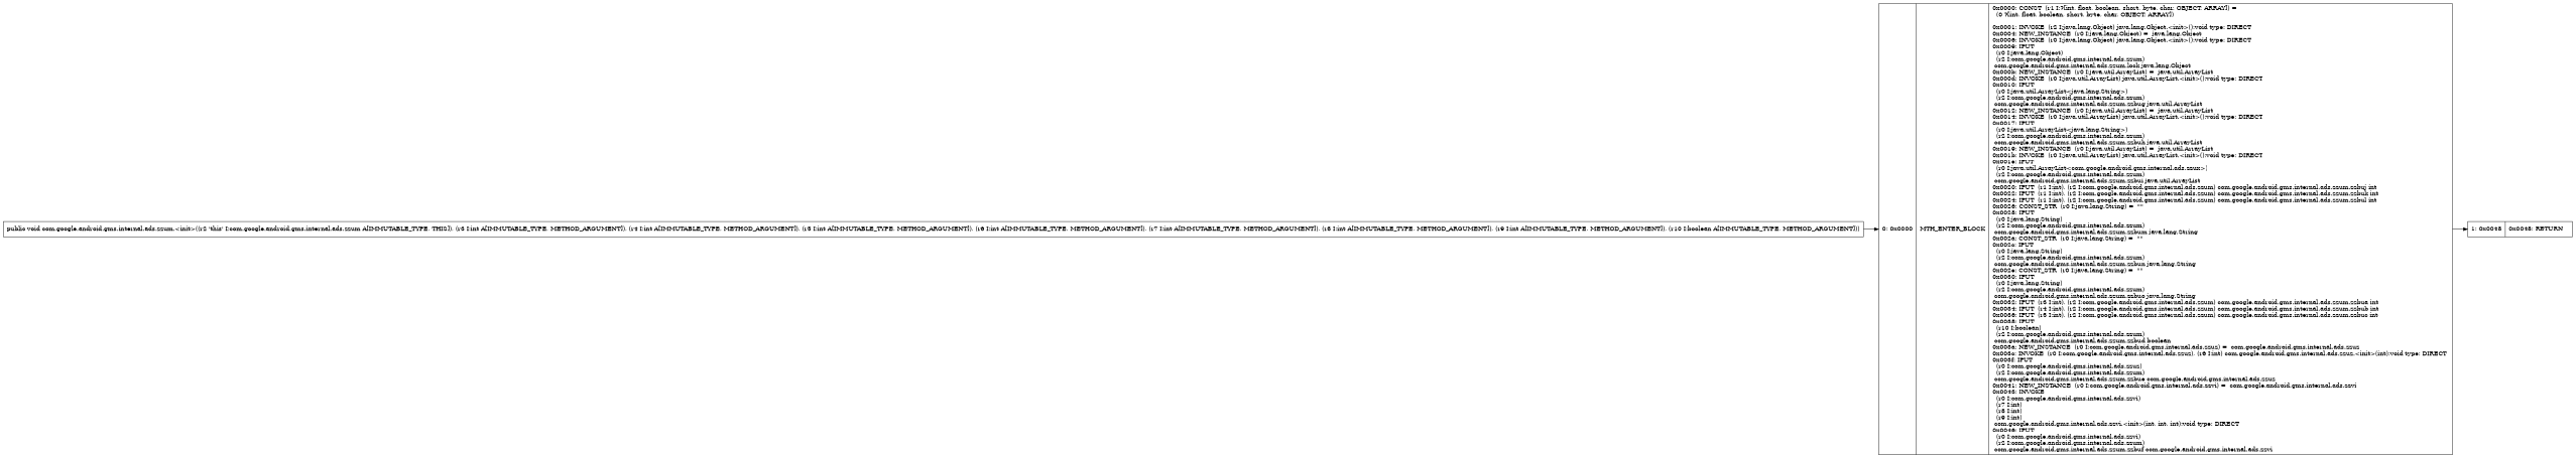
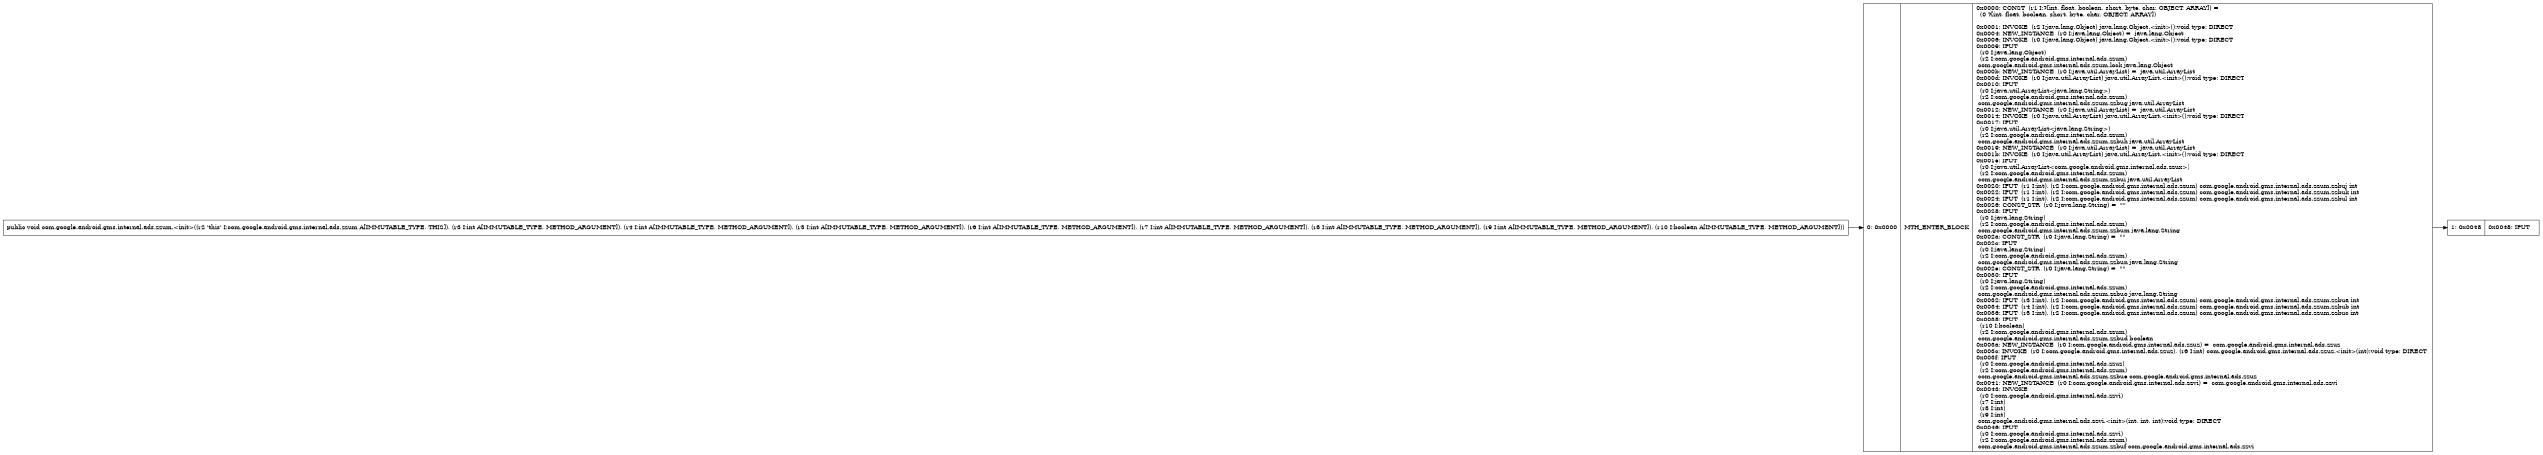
  digraph {
    rankdir=LR
    node [shape=record]
    n1 [label="{0\:\ 0x0000|MTH_ENTER_BLOCK\l|0x0000: CONST  (r1 I:?[int, float, boolean, short, byte, char, OBJECT, ARRAY]) = \l  (0 ?[int, float, boolean, short, byte, char, OBJECT, ARRAY])\l \l0x0001: INVOKE  (r2 I:java.lang.Object) java.lang.Object.\<init\>():void type: DIRECT \l0x0004: NEW_INSTANCE  (r0 I:java.lang.Object) =  java.lang.Object \l0x0006: INVOKE  (r0 I:java.lang.Object) java.lang.Object.\<init\>():void type: DIRECT \l0x0009: IPUT  \l  (r0 I:java.lang.Object)\l  (r2 I:com.google.android.gms.internal.ads.zzum)\l com.google.android.gms.internal.ads.zzum.lock java.lang.Object \l0x000b: NEW_INSTANCE  (r0 I:java.util.ArrayList) =  java.util.ArrayList \l0x000d: INVOKE  (r0 I:java.util.ArrayList) java.util.ArrayList.\<init\>():void type: DIRECT \l0x0010: IPUT  \l  (r0 I:java.util.ArrayList\<java.lang.String\>)\l  (r2 I:com.google.android.gms.internal.ads.zzum)\l com.google.android.gms.internal.ads.zzum.zzbug java.util.ArrayList \l0x0012: NEW_INSTANCE  (r0 I:java.util.ArrayList) =  java.util.ArrayList \l0x0014: INVOKE  (r0 I:java.util.ArrayList) java.util.ArrayList.\<init\>():void type: DIRECT \l0x0017: IPUT  \l  (r0 I:java.util.ArrayList\<java.lang.String\>)\l  (r2 I:com.google.android.gms.internal.ads.zzum)\l com.google.android.gms.internal.ads.zzum.zzbuh java.util.ArrayList \l0x0019: NEW_INSTANCE  (r0 I:java.util.ArrayList) =  java.util.ArrayList \l0x001b: INVOKE  (r0 I:java.util.ArrayList) java.util.ArrayList.\<init\>():void type: DIRECT \l0x001e: IPUT  \l  (r0 I:java.util.ArrayList\<com.google.android.gms.internal.ads.zzux\>)\l  (r2 I:com.google.android.gms.internal.ads.zzum)\l com.google.android.gms.internal.ads.zzum.zzbui java.util.ArrayList \l0x0020: IPUT  (r1 I:int), (r2 I:com.google.android.gms.internal.ads.zzum) com.google.android.gms.internal.ads.zzum.zzbuj int \l0x0022: IPUT  (r1 I:int), (r2 I:com.google.android.gms.internal.ads.zzum) com.google.android.gms.internal.ads.zzum.zzbuk int \l0x0024: IPUT  (r1 I:int), (r2 I:com.google.android.gms.internal.ads.zzum) com.google.android.gms.internal.ads.zzum.zzbul int \l0x0026: CONST_STR  (r0 I:java.lang.String) =  \"\" \l0x0028: IPUT  \l  (r0 I:java.lang.String)\l  (r2 I:com.google.android.gms.internal.ads.zzum)\l com.google.android.gms.internal.ads.zzum.zzbum java.lang.String \l0x002a: CONST_STR  (r0 I:java.lang.String) =  \"\" \l0x002c: IPUT  \l  (r0 I:java.lang.String)\l  (r2 I:com.google.android.gms.internal.ads.zzum)\l com.google.android.gms.internal.ads.zzum.zzbun java.lang.String \l0x002e: CONST_STR  (r0 I:java.lang.String) =  \"\" \l0x0030: IPUT  \l  (r0 I:java.lang.String)\l  (r2 I:com.google.android.gms.internal.ads.zzum)\l com.google.android.gms.internal.ads.zzum.zzbuo java.lang.String \l0x0032: IPUT  (r3 I:int), (r2 I:com.google.android.gms.internal.ads.zzum) com.google.android.gms.internal.ads.zzum.zzbua int \l0x0034: IPUT  (r4 I:int), (r2 I:com.google.android.gms.internal.ads.zzum) com.google.android.gms.internal.ads.zzum.zzbub int \l0x0036: IPUT  (r5 I:int), (r2 I:com.google.android.gms.internal.ads.zzum) com.google.android.gms.internal.ads.zzum.zzbuc int \l0x0038: IPUT  \l  (r10 I:boolean)\l  (r2 I:com.google.android.gms.internal.ads.zzum)\l com.google.android.gms.internal.ads.zzum.zzbud boolean \l0x003a: NEW_INSTANCE  (r0 I:com.google.android.gms.internal.ads.zzuz) =  com.google.android.gms.internal.ads.zzuz \l0x003c: INVOKE  (r0 I:com.google.android.gms.internal.ads.zzuz), (r6 I:int) com.google.android.gms.internal.ads.zzuz.\<init\>(int):void type: DIRECT \l0x003f: IPUT  \l  (r0 I:com.google.android.gms.internal.ads.zzuz)\l  (r2 I:com.google.android.gms.internal.ads.zzum)\l com.google.android.gms.internal.ads.zzum.zzbue com.google.android.gms.internal.ads.zzuz \l0x0041: NEW_INSTANCE  (r0 I:com.google.android.gms.internal.ads.zzvi) =  com.google.android.gms.internal.ads.zzvi \l0x0043: INVOKE  \l  (r0 I:com.google.android.gms.internal.ads.zzvi)\l  (r7 I:int)\l  (r8 I:int)\l  (r9 I:int)\l com.google.android.gms.internal.ads.zzvi.\<init\>(int, int, int):void type: DIRECT \l0x0046: IPUT  \l  (r0 I:com.google.android.gms.internal.ads.zzvi)\l  (r2 I:com.google.android.gms.internal.ads.zzum)\l com.google.android.gms.internal.ads.zzum.zzbuf com.google.android.gms.internal.ads.zzvi \l}"]
-   n2 [label="{1\:\ 0x0048|0x0048: RETURN   \l}"]
+   n2 [label="{1\:\ 0x0048|0x0048: IPUT   \l}"]
    n3 [label="{public void com.google.android.gms.internal.ads.zzum.\<init\>((r2 'this' I:com.google.android.gms.internal.ads.zzum A[IMMUTABLE_TYPE, THIS]), (r3 I:int A[IMMUTABLE_TYPE, METHOD_ARGUMENT]), (r4 I:int A[IMMUTABLE_TYPE, METHOD_ARGUMENT]), (r5 I:int A[IMMUTABLE_TYPE, METHOD_ARGUMENT]), (r6 I:int A[IMMUTABLE_TYPE, METHOD_ARGUMENT]), (r7 I:int A[IMMUTABLE_TYPE, METHOD_ARGUMENT]), (r8 I:int A[IMMUTABLE_TYPE, METHOD_ARGUMENT]), (r9 I:int A[IMMUTABLE_TYPE, METHOD_ARGUMENT]), (r10 I:boolean A[IMMUTABLE_TYPE, METHOD_ARGUMENT])) }"]
    n1 -> n2
    n3 -> n1
  }
